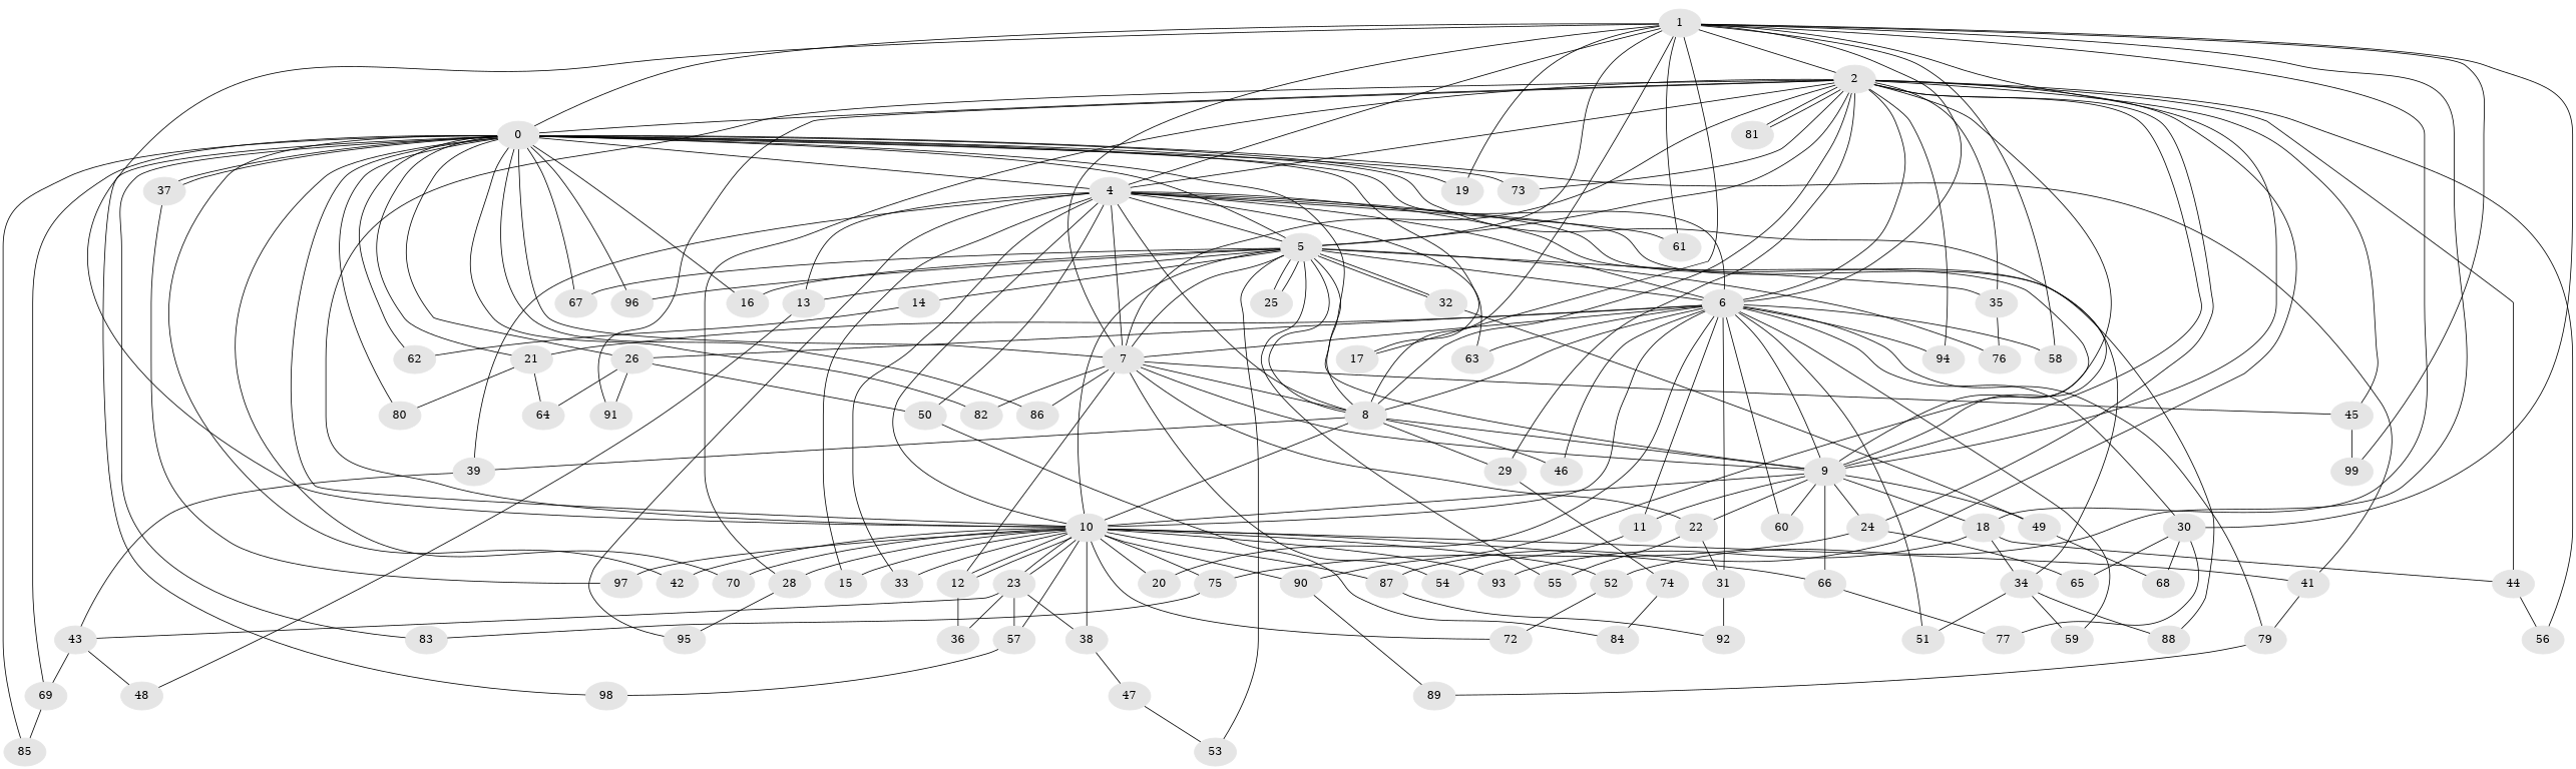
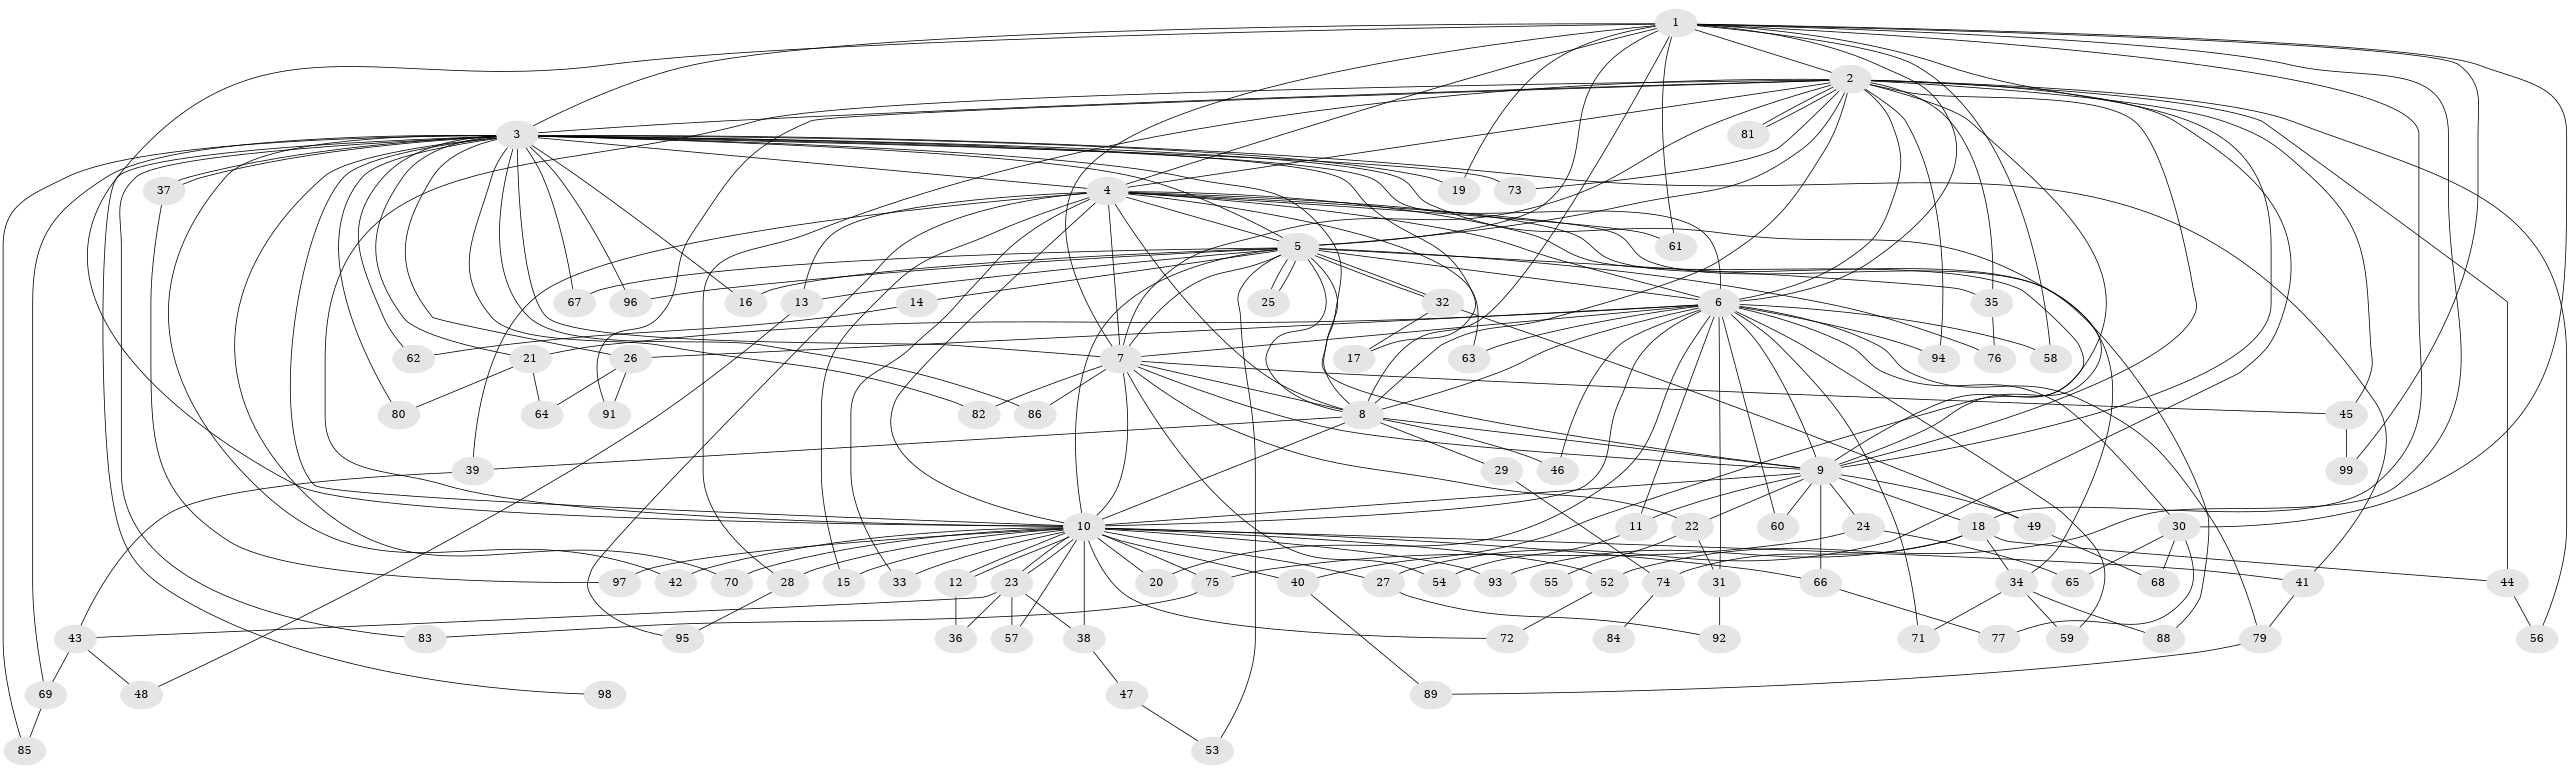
  graph {
    node [color=gray90 style=filled]
    1
    2
-   3 [label=0]
+   3
    4
    5
    6
    7
    8
    9
    10
    17
    18
    19
    30
    52
    58
    61
    n18 [label=99]
    24
-   27 [label=87]
+   27
    28
    29
    35
-   40 [label=90]
+   40
    44
    45
    56
    73
    81
    91
    94
    16
    21
    26
    37
    41
    42
    62
    67
    69
    70
    n42 [label=98]
    80
    82
    83
    85
    86
    96
    13
    15
    33
    34
    39
-   50
    63
    88
    95
    14
    25
    32
    53
    55
    76
    11
    20
    31
    46
-   51
+   51 [label=71]
    59
    60
    79
    22
    54
    49
    66
    12
    23
    38
    57
    72
    75
    n82 [label=97]
    93
    74
    65
    68
    77
    92
    89
    64
    48
    43
    84
    36
    47
    1 -- 2
    1 -- 3
    1 -- 4
    1 -- 5
    1 -- 6
    1 -- 7
    1 -- 8
    1 -- 9
    1 -- 10
-   1 -- 17
+   32 -- 17
    1 -- 18
    1 -- 19
    1 -- 30
    1 -- 52
    1 -- 58
    1 -- 61
    1 -- n18
    2 -- 3
    2 -- 4
    2 -- 5
    2 -- 6
    2 -- 7
    2 -- 8
    2 -- 9
    2 -- 10
-   2 -- 24
    2 -- 27
    2 -- 28
-   2 -- 29
    2 -- 35
    2 -- 40
    2 -- 44
    2 -- 45
    2 -- 56
    2 -- 73
    2 -- 81
    2 -- 81
    2 -- 91
    2 -- 94
    3 -- 4
    3 -- 5
    3 -- 6
    3 -- 7
    3 -- 8
    3 -- 9
    3 -- 10
    3 -- 17
    3 -- 19
    3 -- 73
    3 -- 16
    3 -- 21
    3 -- 26
    3 -- 37
    3 -- 37
    3 -- 41
    3 -- 42
    3 -- 62
    3 -- 67
    3 -- 69
    3 -- 70
    3 -- n42
    3 -- 80
    3 -- 82
    3 -- 83
    3 -- 85
    3 -- 86
    3 -- 96
    4 -- 5
    4 -- 6
    4 -- 7
    4 -- 8
    4 -- 9
    4 -- 10
    4 -- 61
    4 -- 13
    4 -- 15
    4 -- 33
    4 -- 34
    4 -- 39
-   4 -- 50
    4 -- 63
    4 -- 88
    4 -- 95
    5 -- 6
    5 -- 7
    5 -- 8
    5 -- 9
    5 -- 10
    5 -- 35
    5 -- 16
    5 -- 67
    5 -- 96
    5 -- 13
    5 -- 14
    5 -- 25
    5 -- 25
    5 -- 32
    5 -- 32
    5 -- 53
-   5 -- 55
    5 -- 76
    6 -- 7
    6 -- 8
    6 -- 9
    6 -- 10
    6 -- 30
    6 -- 58
    6 -- 94
    6 -- 21
    6 -- 26
    6 -- 63
    6 -- 11
    6 -- 20
    6 -- 31
    6 -- 46
    6 -- 51
    6 -- 59
    6 -- 60
    6 -- 79
    7 -- 8
    7 -- 9
-   7 -- 12
+   7 -- 10
    7 -- 45
    7 -- 82
    7 -- 86
    7 -- 22
    7 -- 54
    8 -- 9
    8 -- 10
    8 -- 29
    8 -- 39
    8 -- 46
    9 -- 10
    9 -- 18
    9 -- 24
    9 -- 11
    9 -- 60
    9 -- 22
    9 -- 49
    9 -- 66
    10 -- 52
    10 -- 27
    10 -- 28
    10 -- 40
    10 -- 41
    10 -- 42
    10 -- 70
    10 -- 15
    10 -- 33
    10 -- 20
    10 -- 66
    10 -- 12
    10 -- 12
    10 -- 23
    10 -- 23
    10 -- 38
    10 -- 57
    10 -- 72
    10 -- 75
    10 -- n82
    10 -- 93
    18 -- 44
    18 -- 34
    18 -- 93
+   18 -- 74
    30 -- 65
    30 -- 68
    30 -- 77
    52 -- 72
    24 -- 75
    24 -- 65
    27 -- 92
    28 -- 95
    29 -- 74
    35 -- 76
    40 -- 89
    44 -- 56
    45 -- n18
    21 -- 80
    21 -- 64
    26 -- 91
-   26 -- 50
    26 -- 64
    37 -- n82
    41 -- 79
    69 -- 85
    13 -- 48
    34 -- 88
    34 -- 51
    34 -- 59
    39 -- 43
-   50 -- 84
    14 -- 62
    32 -- 49
    11 -- 54
    31 -- 92
    79 -- 89
    22 -- 55
    22 -- 31
    49 -- 68
    66 -- 77
    12 -- 36
    23 -- 38
    23 -- 57
    23 -- 43
    23 -- 36
    38 -- 47
-   57 -- n42
    75 -- 83
    74 -- 84
    43 -- 69
    43 -- 48
    47 -- 53
  }
